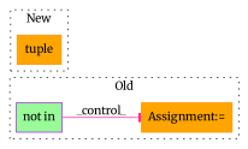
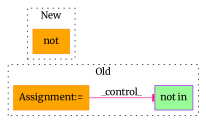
  digraph {
    rankdir=LR
    fontname=Merriweather
    node [shape=box style=filled fillcolor=orange color=darkorange fontname=Merriweather]
    n1 [a=108 l=31 label="not in" s=1315 fillcolor=palegreen color=purple]
    n2 [a=7 l=1 label="Assignment:=" s=1496]
-   n3 [a=32 l="6,1" label=tuple s="1930,1970"]
+   n3 [a=32 l="6,1" label=not s="1930,1970"]
    subgraph cluster_1 {
      label=Old
      style=dotted
      n1
      n2
    }
    subgraph cluster_2 {
      label=New
      style=dotted
      n3
    }
-   n1 -> n2 [label=_control_ color=deeppink arrowhead=tee fontname=Merriweather]
+   n2 -> n1 [label=_control_ color=deeppink arrowhead=tee fontname=Merriweather]
  }
